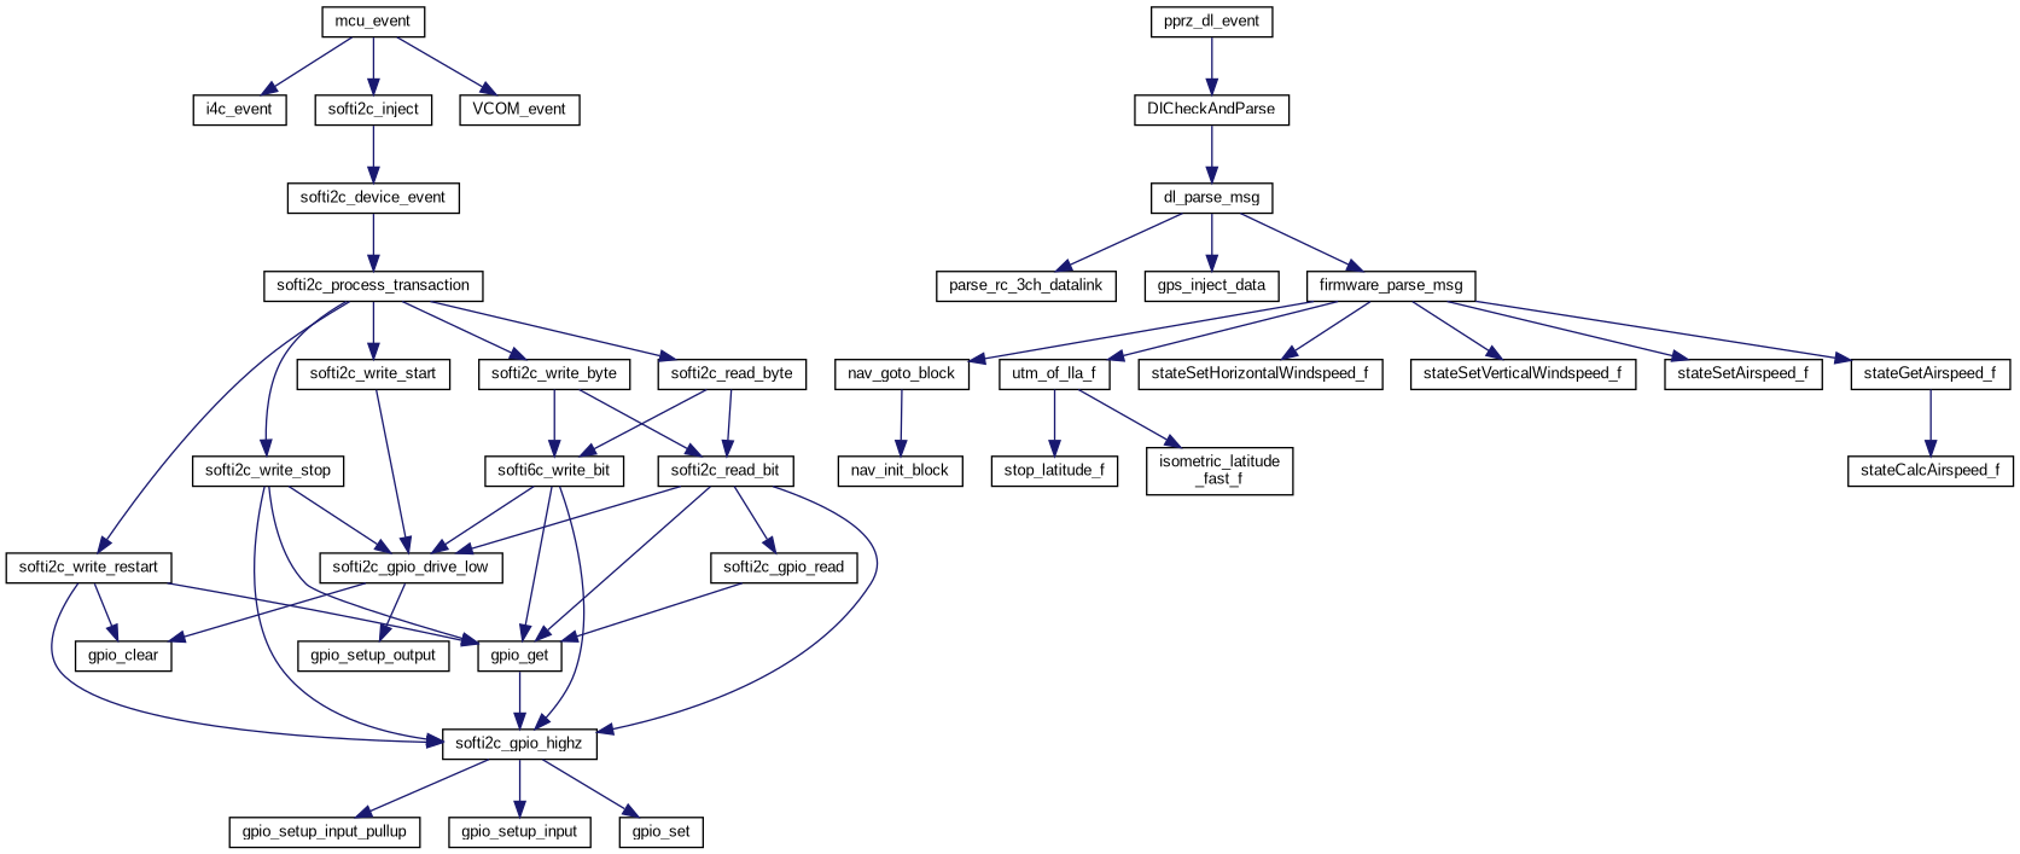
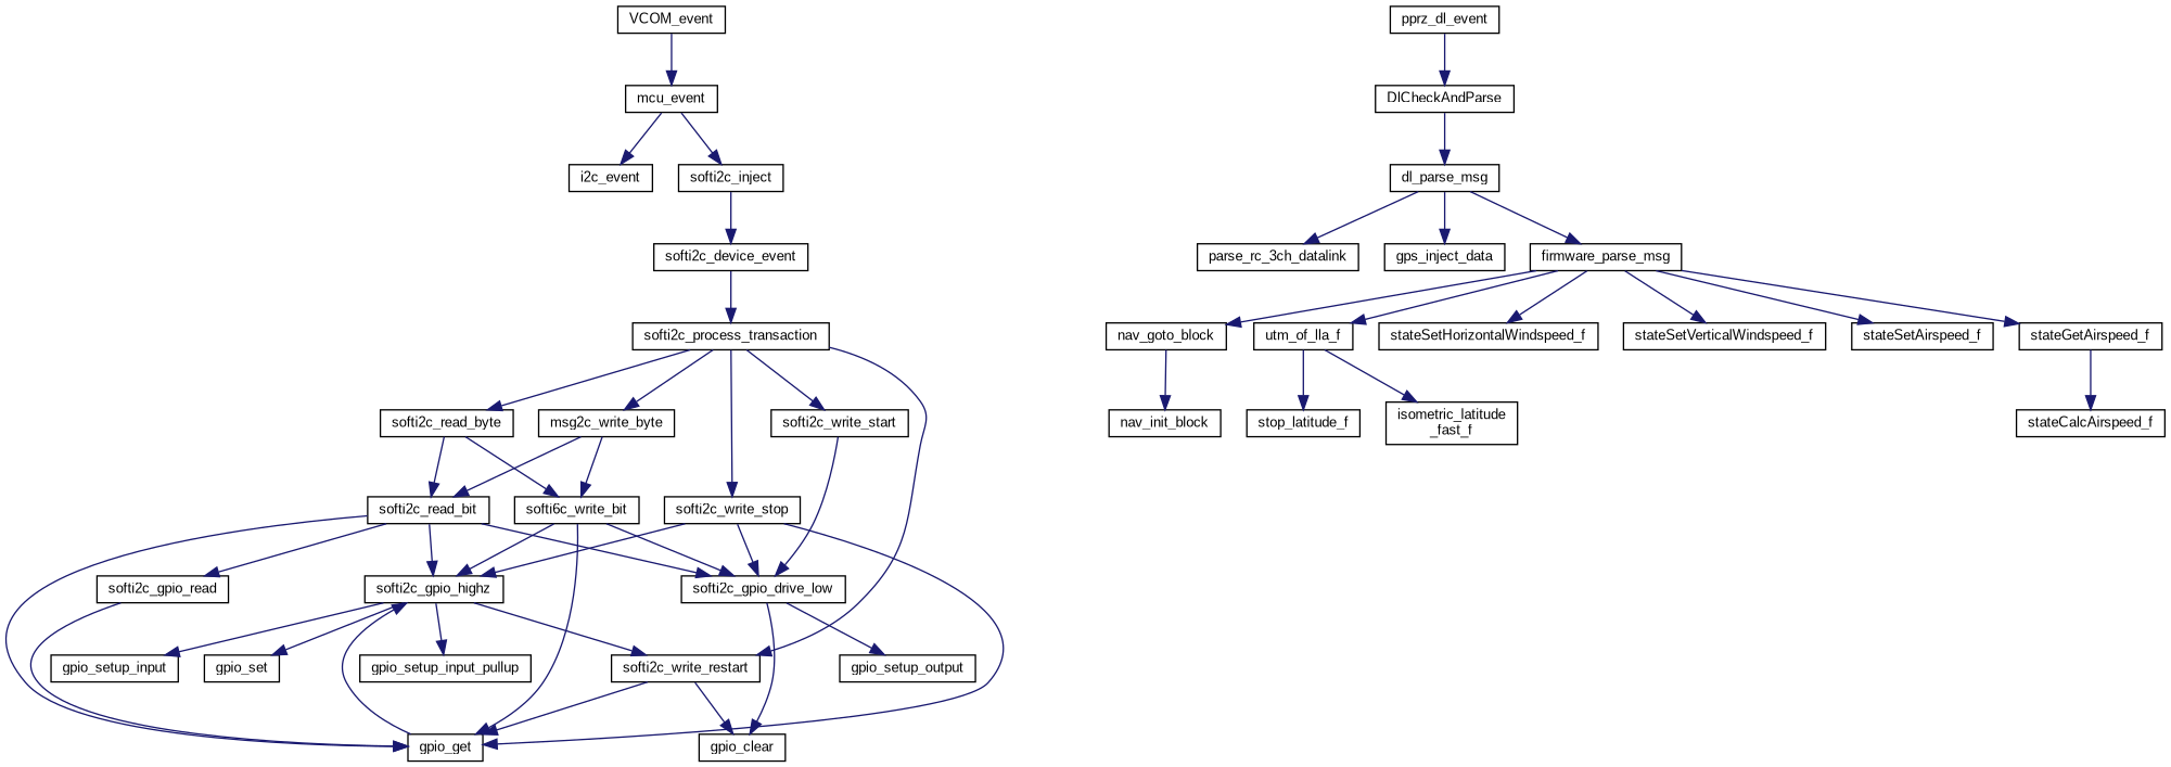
  digraph {
    fontname="Liberation Sans"
    rankdir=TB
    node [color=black fillcolor=white fontname="Liberation Sans" fontsize=10 shape=record style=filled]
    edge [color=midnightblue fontname="Liberation Sans" fontsize=10 labelfontname=FreeSans labelfontsize=10 style=solid]
    n1 [height=0.2 label=mcu_event width=0.4]
-   n2 [height=0.2 label=i4c_event width=0.4]
+   n2 [height=0.2 label=i2c_event width=0.4]
    n3 [height=0.2 label=softi2c_inject width=0.4]
    n4 [height=0.2 label=VCOM_event width=0.4]
    n5 [height=0.2 label=pprz_dl_event width=0.4]
    n6 [height=0.2 label=DlCheckAndParse width=0.4]
    n7 [height=0.2 label=softi2c_device_event width=0.4]
    n8 [height=0.2 label=softi2c_process_transaction width=0.4]
    n9 [height=0.2 label=softi2c_write_start width=0.4]
-   n10 [height=0.2 label=softi2c_write_byte width=0.4]
+   n10 [height=0.2 label=msg2c_write_byte width=0.4]
    n11 [height=0.2 label=softi2c_write_restart width=0.4]
    n12 [height=0.2 label=softi2c_read_byte width=0.4]
    n13 [height=0.2 label=softi2c_write_stop width=0.4]
    n14 [height=0.2 label=softi2c_gpio_drive_low width=0.4]
    n15 [height=0.2 label=softi6c_write_bit width=0.4]
    n16 [height=0.2 label=softi2c_read_bit width=0.4]
    n17 [height=0.2 label=gpio_clear width=0.4]
    n18 [height=0.2 label=softi2c_gpio_highz width=0.4]
    n19 [height=0.2 label=gpio_get width=0.4]
    n20 [height=0.2 label=gpio_setup_output width=0.4]
    n21 [height=0.2 label=softi2c_gpio_read width=0.4]
    n22 [height=0.2 label=gpio_setup_input_pullup width=0.4]
    n23 [height=0.2 label=gpio_setup_input width=0.4]
    n24 [height=0.2 label=gpio_set width=0.4]
    n25 [height=0.2 label=dl_parse_msg width=0.4]
    n26 [height=0.2 label=parse_rc_3ch_datalink width=0.4]
    n27 [height=0.2 label=gps_inject_data width=0.4]
    n28 [height=0.2 label=firmware_parse_msg width=0.4]
    n29 [height=0.2 label=nav_goto_block width=0.4]
    n30 [height=0.2 label=utm_of_lla_f width=0.4]
    n31 [height=0.2 label=stateSetHorizontalWindspeed_f width=0.4]
    n32 [height=0.2 label=stateSetVerticalWindspeed_f width=0.4]
    n33 [height=0.2 label=stateSetAirspeed_f width=0.4]
    n34 [height=0.2 label=stateGetAirspeed_f width=0.4]
    n35 [height=0.2 label=nav_init_block width=0.4]
    n36 [height=0.2 label=stop_latitude_f width=0.4]
    n37 [height=0.2 label="isometric_latitude\l_fast_f" width=0.4]
    n38 [height=0.2 label=stateCalcAirspeed_f width=0.4]
    n1 -> n2
    n1 -> n3
-   n1 -> n4
+   n4 -> n1
    n3 -> n7
    n5 -> n6
    n6 -> n25
    n7 -> n8
    n8 -> n9
    n8 -> n10
    n8 -> n11
    n8 -> n12
    n8 -> n13
    n9 -> n14
    n10 -> n15
    n10 -> n16
    n11 -> n17
-   n11 -> n18
+   n18 -> n11
    n11 -> n19
    n12 -> n15
    n12 -> n16
    n13 -> n14
    n13 -> n18
    n13 -> n19
    n14 -> n17
    n14 -> n20
    n15 -> n14
    n15 -> n18
    n15 -> n19
    n16 -> n14
    n16 -> n18
    n16 -> n19
    n16 -> n21
    n18 -> n22
    n18 -> n23
    n18 -> n24
    n19 -> n18
    n21 -> n19
    n25 -> n26
    n25 -> n27
    n25 -> n28
    n28 -> n29
    n28 -> n30
    n28 -> n31
    n28 -> n32
    n28 -> n33
    n28 -> n34
    n29 -> n35
    n30 -> n36
    n30 -> n37
    n34 -> n38
  }
